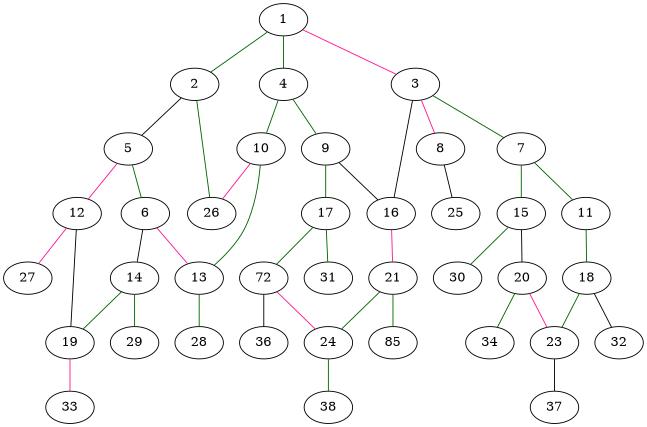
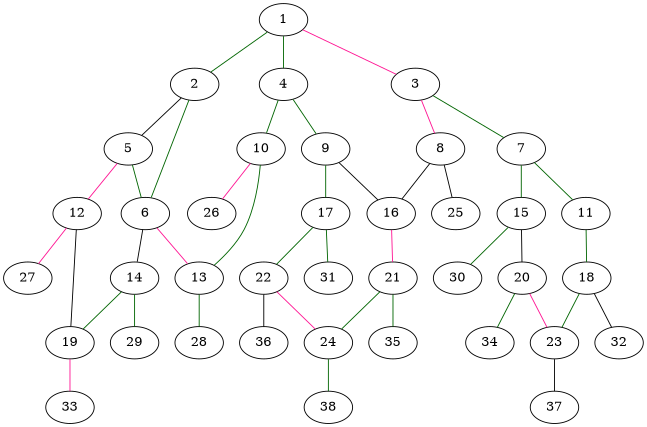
  graph {
    node [chem=C]
    edge [color=darkgreen valence=1]
    1
    2
    3
    4
    5
    6
    7
    8
    9
    10
    12
    13
    14
    11
    15
    16
    25 [chem=H]
    17
    26 [chem=H]
    18
    19
    27 [chem=H]
    28 [chem=H]
    29 [chem=H]
    20
    30 [chem=H]
    21
-   22 [label=72]
+   22
    31 [chem=H]
    23
    32 [chem=H]
    33 [chem=H]
    34 [chem=H]
    24
-   35 [chem=H label=85]
+   35 [chem=H]
    36 [chem=H]
    37 [chem=H]
    38 [chem=H]
    1 -- 2 [valence=2]
    1 -- 3 [color=deeppink]
    1 -- 4
    2 -- 5 [color=black]
-   2 -- 26
+   2 -- 6
    3 -- 7 [valence=2]
    3 -- 8 [color=deeppink]
    4 -- 9 [valence=2]
    4 -- 10
    5 -- 6 [valence=2]
    5 -- 12 [color=deeppink]
    6 -- 13 [color=deeppink]
    6 -- 14 [color=black valence=2]
    7 -- 11
    7 -- 15
-   3 -- 16 [color=black valence=2]
+   8 -- 16 [color=black valence=2]
    8 -- 25 [color=black]
    9 -- 16 [color=black]
    9 -- 17
    10 -- 13 [valence=2]
    10 -- 26 [color=deeppink]
    12 -- 19 [color=black valence=2]
    12 -- 27 [color=deeppink]
    13 -- 28
    14 -- 19
    14 -- 29
    11 -- 18
    15 -- 20 [color=black valence=2]
    15 -- 30
    16 -- 21 [color=deeppink]
    17 -- 22 [valence=2]
    17 -- 31
    18 -- 23 [valence=2]
    18 -- 32 [color=black]
    19 -- 33 [color=deeppink]
    20 -- 23 [color=deeppink]
    20 -- 34
    21 -- 24 [valence=2]
    21 -- 35
    22 -- 24 [color=deeppink]
    22 -- 36 [color=black]
    23 -- 37 [color=black]
    24 -- 38
  }
